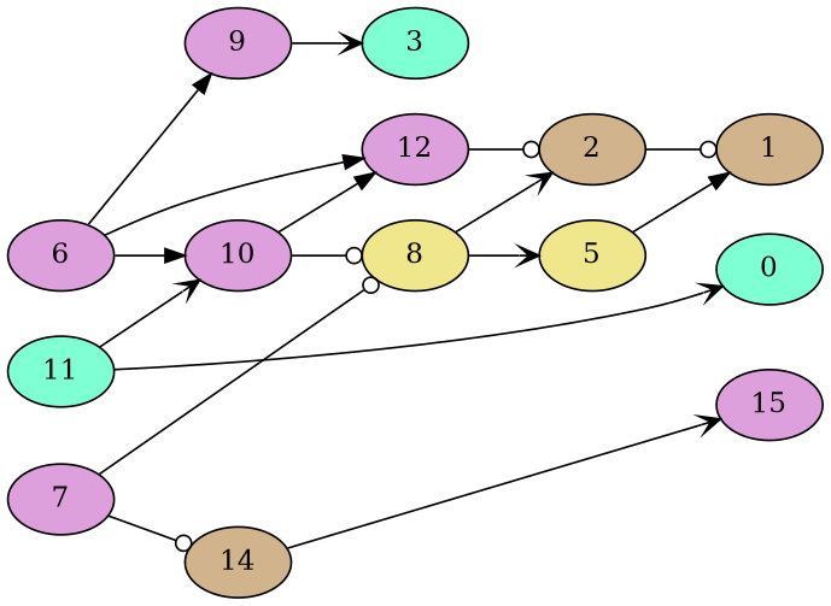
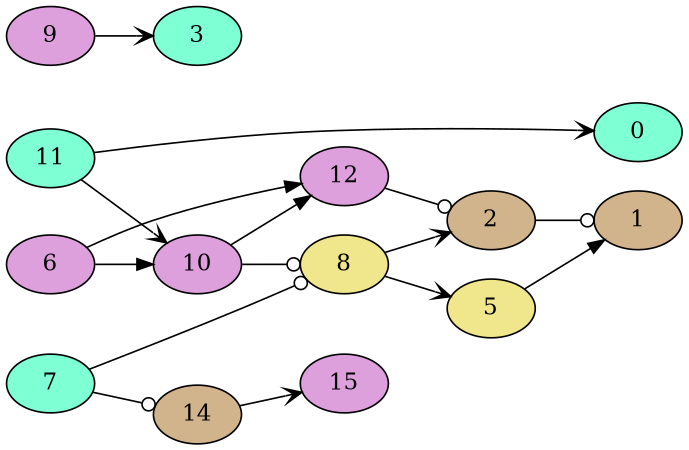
  digraph {
    rankdir=LR
    node [fillcolor=plum style=filled]
    edge [arrowhead=vee weight=0]
    2 [fillcolor=tan]
    1 [fillcolor=tan]
    6
    9
    10
    12
    8 [fillcolor=khaki]
-   7
+   7 [fillcolor=aquamarine]
    14 [fillcolor=tan]
    3 [fillcolor=aquamarine]
    5 [fillcolor=khaki]
    15
    11 [fillcolor=aquamarine]
    0 [fillcolor=aquamarine]
    2 -> 1 [arrowhead=odot weight=2]
-   6 -> 9 [arrowhead=normal]
    6 -> 10 [arrowhead=normal weight=2]
    6 -> 12 [arrowhead=normal weight=1]
    9 -> 3 [weight=1]
    10 -> 12 [arrowhead=normal]
    10 -> 8 [arrowhead=odot weight=2]
    12 -> 2 [arrowhead=odot]
    8 -> 2
    8 -> 5
    7 -> 8 [arrowhead=odot]
    7 -> 14 [arrowhead=odot]
    14 -> 15
    5 -> 1 [arrowhead=normal]
    11 -> 10
    11 -> 0
  }
